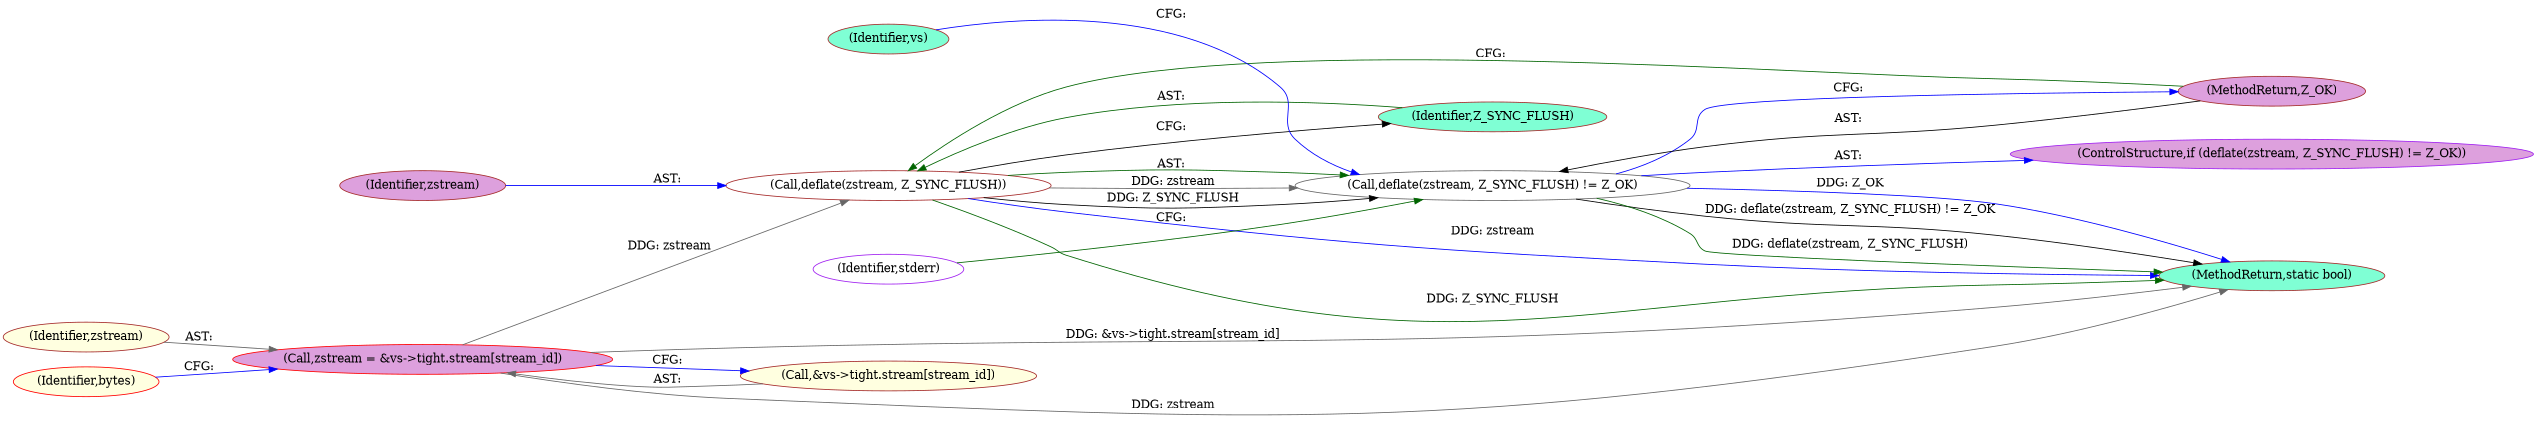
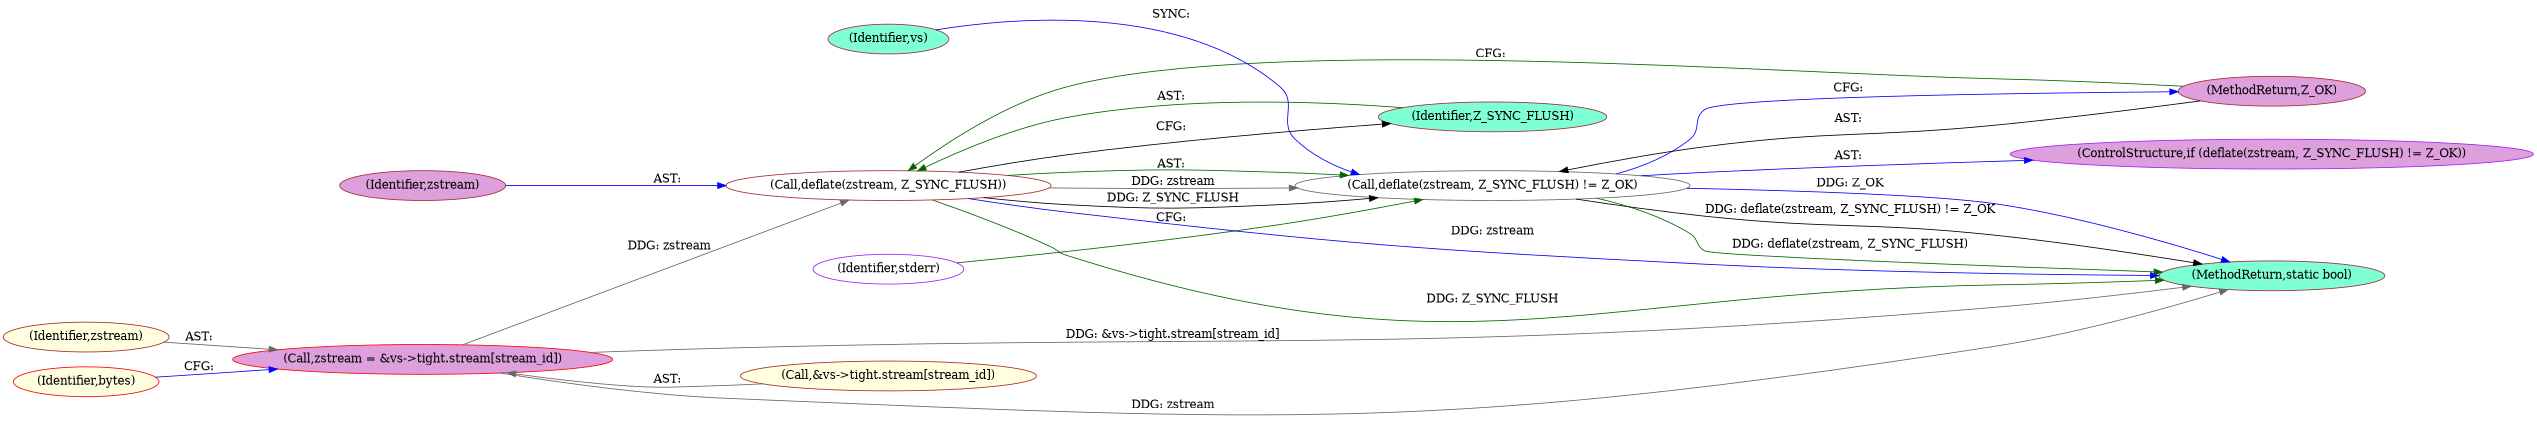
  digraph {
    rankdir=LR
    node [color=brown fillcolor=plum style=filled]
    edge [color=blue]
    n1 [color=red label="(Call,zstream = &vs->tight.stream[stream_id])"]
    n2 [fillcolor=white label="(Call,deflate(zstream, Z_SYNC_FLUSH))"]
    n3 [fillcolor=lightyellow label="(Call,&vs->tight.stream[stream_id])"]
    n4 [fillcolor=aquamarine label="(MethodReturn,static bool)"]
    n5 [color=gray40 fillcolor=white label="(Call,deflate(zstream, Z_SYNC_FLUSH) != Z_OK)"]
    n6 [fillcolor=aquamarine label="(Identifier,Z_SYNC_FLUSH)"]
    n7 [label="(MethodReturn,Z_OK)"]
    n8 [color=purple label="(ControlStructure,if (deflate(zstream, Z_SYNC_FLUSH) != Z_OK))"]
    n9 [fillcolor=lightyellow label="(Identifier,zstream)"]
    n10 [color=purple fillcolor=white label="(Identifier,stderr)"]
    n11 [fillcolor=aquamarine label="(Identifier,vs)"]
    n12 [label="(Identifier,zstream)"]
    n13 [color=red fillcolor=lightyellow label="(Identifier,bytes)"]
    n1 -> n2 [color=gray40 label="DDG: zstream"]
-   n1 -> n3 [label="CFG: "]
    n1 -> n4 [color=gray40 label="DDG: zstream"]
    n1 -> n4 [color=gray40 label="DDG: &vs->tight.stream[stream_id]"]
    n2 -> n4 [color=darkgreen label="DDG: Z_SYNC_FLUSH"]
    n2 -> n4 [label="DDG: zstream"]
    n2 -> n5 [color=darkgreen label="AST: "]
    n2 -> n5 [color=gray40 label="DDG: zstream"]
    n2 -> n5 [color=black label="DDG: Z_SYNC_FLUSH"]
    n2 -> n6 [color=black label="CFG: "]
    n3 -> n1 [color=gray40 label="AST: "]
    n5 -> n4 [color=black label="DDG: deflate(zstream, Z_SYNC_FLUSH) != Z_OK"]
    n5 -> n4 [color=darkgreen label="DDG: deflate(zstream, Z_SYNC_FLUSH)"]
    n5 -> n4 [label="DDG: Z_OK"]
    n5 -> n7 [label="CFG: "]
    n5 -> n8 [label="AST: "]
    n6 -> n2 [color=darkgreen label="AST: "]
    n7 -> n2 [color=darkgreen label="CFG: "]
    n7 -> n5 [color=black label="AST: "]
    n9 -> n1 [color=gray40 label="AST: "]
    n10 -> n5 [color=darkgreen label="CFG: "]
-   n11 -> n5 [label="CFG: "]
+   n11 -> n5 [label="SYNC: "]
    n12 -> n2 [label="AST: "]
    n13 -> n1 [label="CFG: "]
  }
